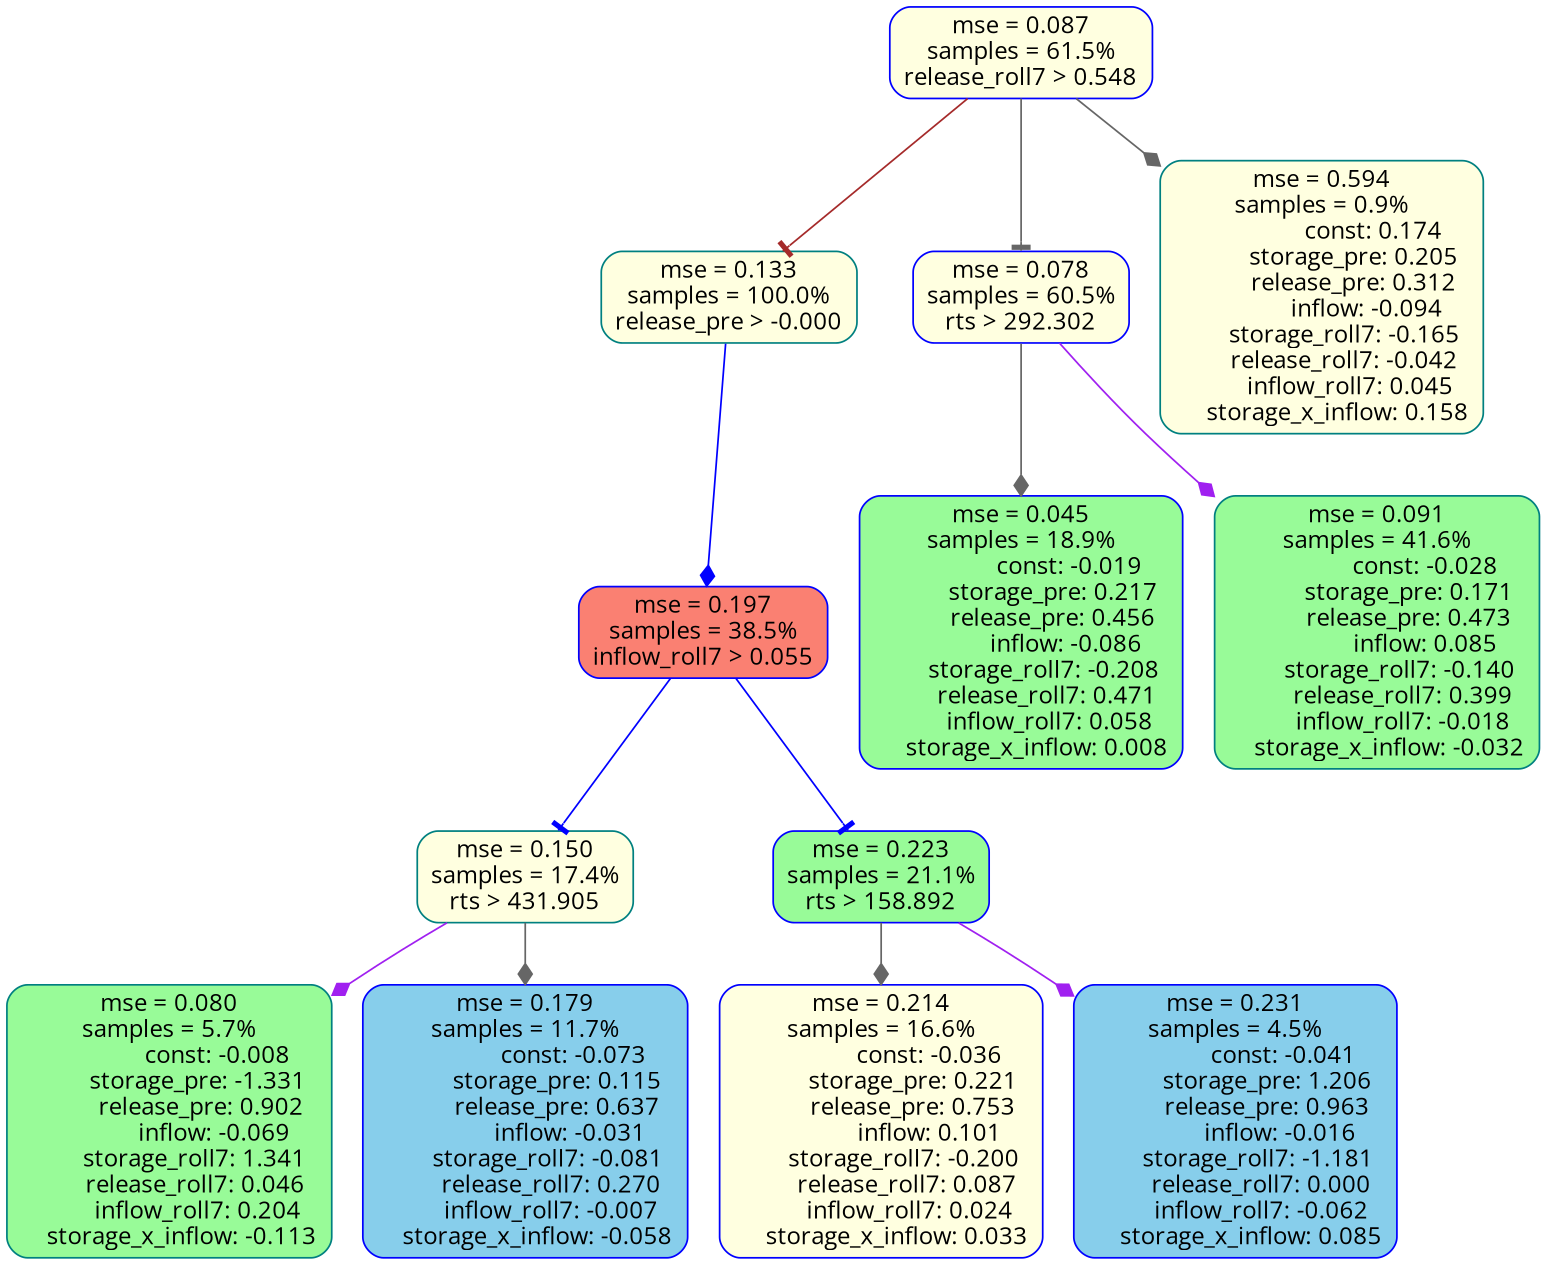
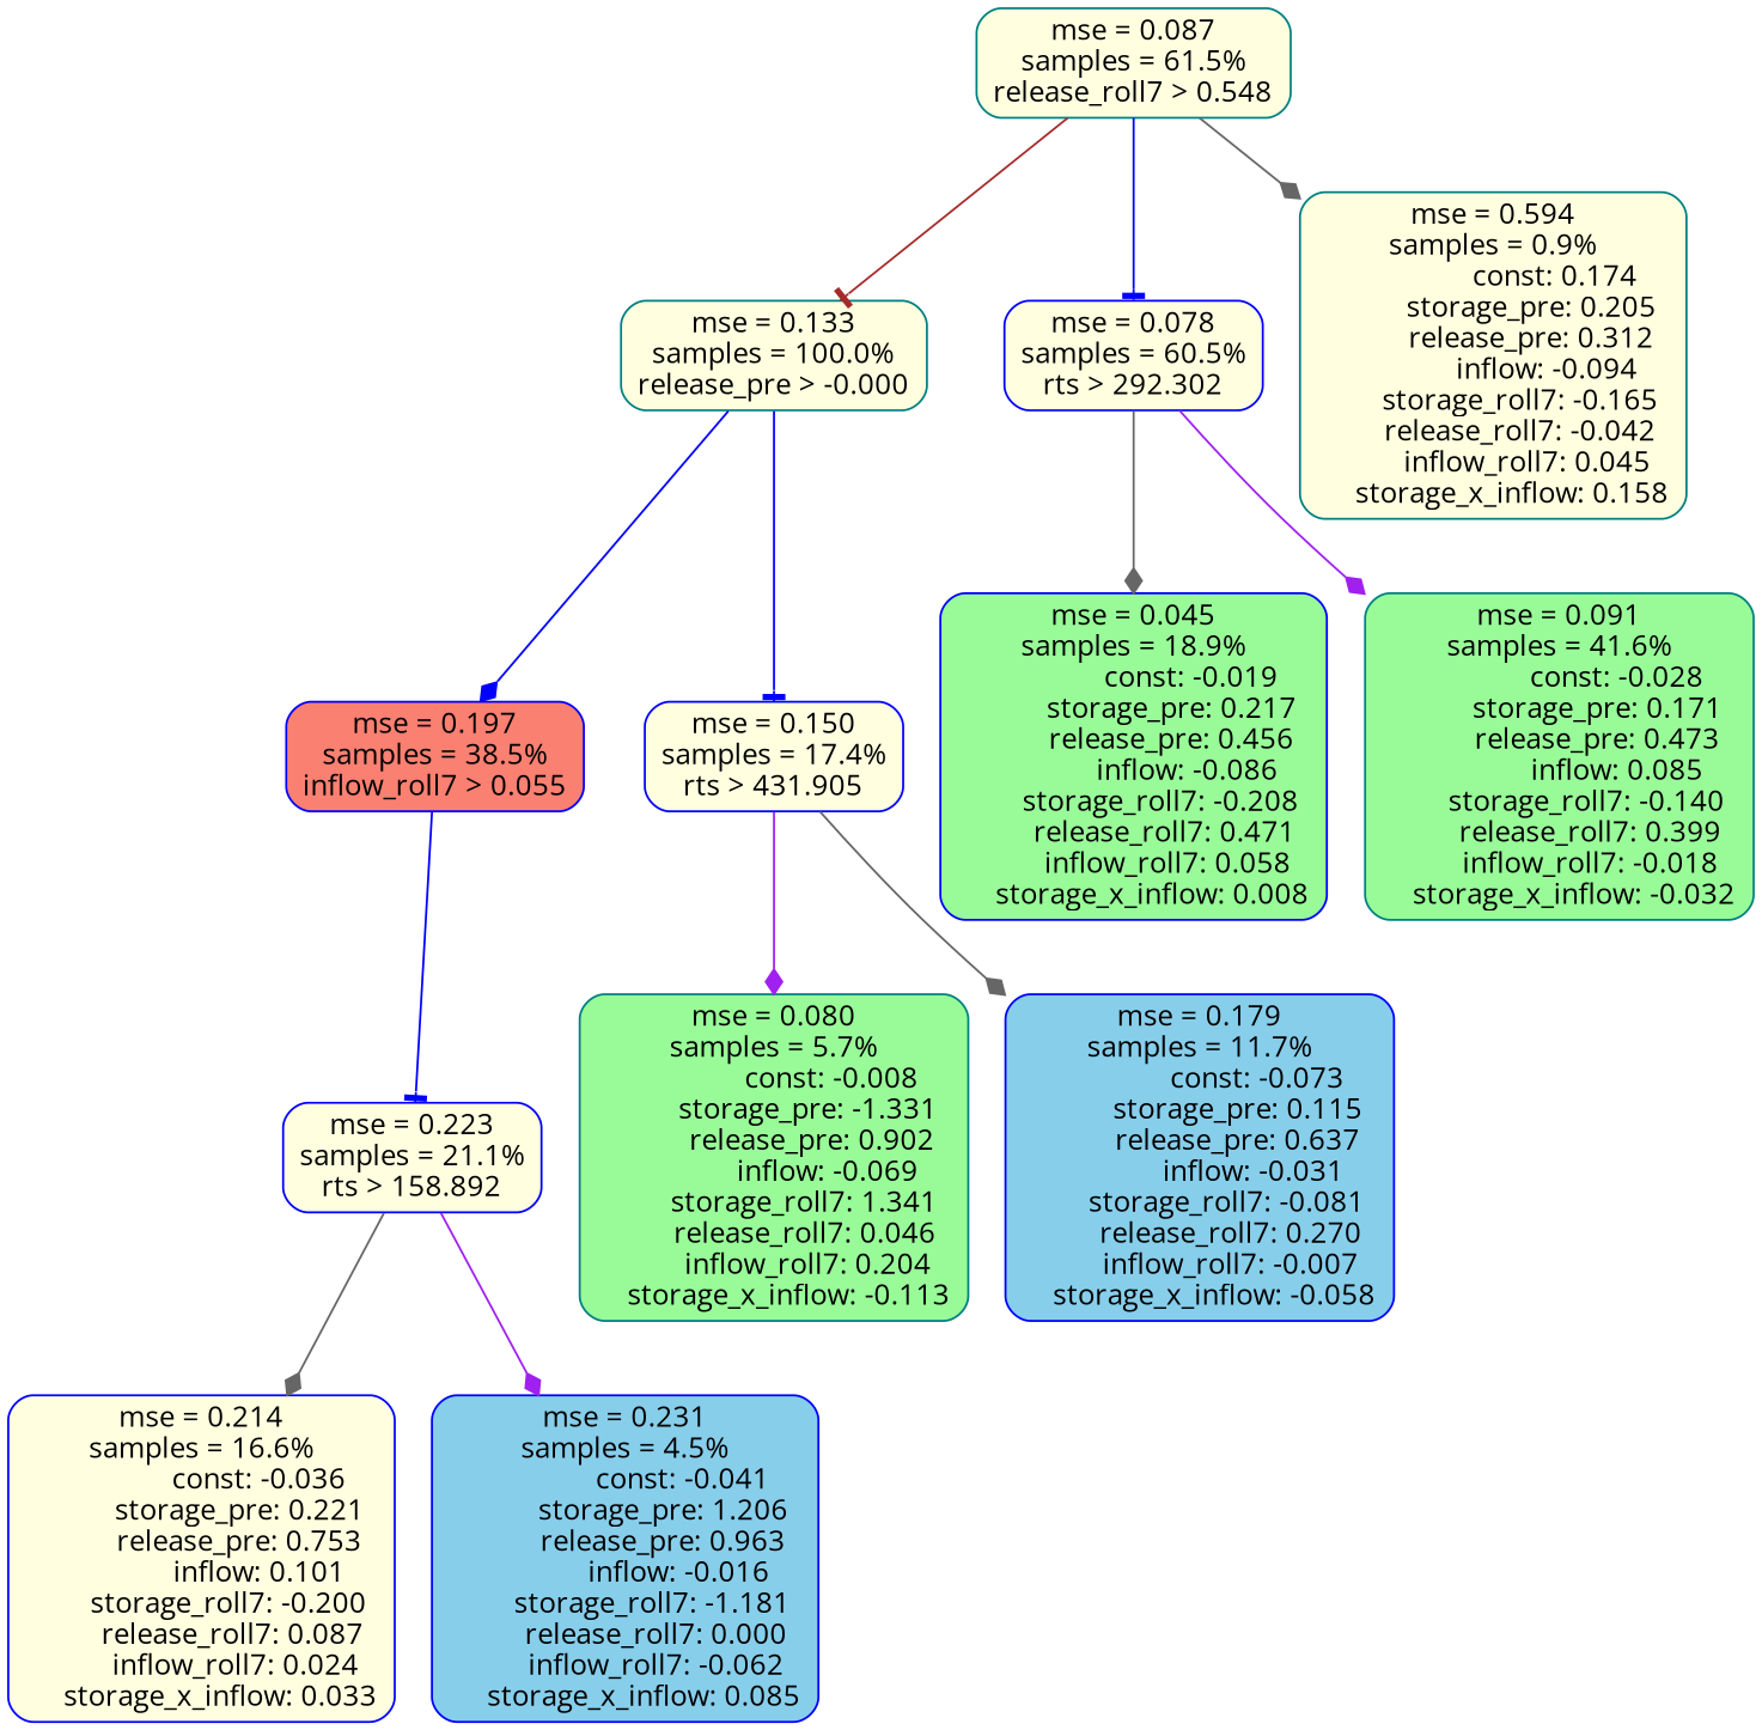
  digraph {
    fontname="Open Sans"
    node [color=blue fillcolor=lightyellow fontname="Open Sans" shape=rectangle style="filled, rounded"]
    edge [arrowhead=diamond color=gray40 fontname="Open Sans"]
    n1 [color=teal label="mse = 0.133\nsamples = 100.0%\nrelease_pre > -0.000"]
    n2 [fillcolor=salmon label="mse = 0.197\nsamples = 38.5%\ninflow_roll7 > 0.055"]
-   n3 [label="mse = 0.087\nsamples = 61.5%\nrelease_roll7 > 0.548"]
+   n3 [color=teal label="mse = 0.087\nsamples = 61.5%\nrelease_roll7 > 0.548"]
    n4 [label="mse = 0.078\nsamples = 60.5%\nrts > 292.302"]
    n5 [color=teal label="mse = 0.594\nsamples = 0.9%\n                const: 0.174\n          storage_pre: 0.205\n          release_pre: 0.312\n              inflow: -0.094\n       storage_roll7: -0.165\n       release_roll7: -0.042\n         inflow_roll7: 0.045\n     storage_x_inflow: 0.158"]
-   n6 [color=teal label="mse = 0.150\nsamples = 17.4%\nrts > 431.905"]
-   n7 [fillcolor=palegreen label="mse = 0.223\nsamples = 21.1%\nrts > 158.892"]
+   n6 [label="mse = 0.150\nsamples = 17.4%\nrts > 431.905"]
+   n7 [label="mse = 0.223\nsamples = 21.1%\nrts > 158.892"]
    n8 [fillcolor=palegreen label="mse = 0.045\nsamples = 18.9%\n               const: -0.019\n          storage_pre: 0.217\n          release_pre: 0.456\n              inflow: -0.086\n       storage_roll7: -0.208\n        release_roll7: 0.471\n         inflow_roll7: 0.058\n     storage_x_inflow: 0.008"]
    n9 [color=teal fillcolor=palegreen label="mse = 0.091\nsamples = 41.6%\n               const: -0.028\n          storage_pre: 0.171\n          release_pre: 0.473\n               inflow: 0.085\n       storage_roll7: -0.140\n        release_roll7: 0.399\n        inflow_roll7: -0.018\n    storage_x_inflow: -0.032"]
    n10 [color=teal fillcolor=palegreen label="mse = 0.080\nsamples = 5.7%\n               const: -0.008\n         storage_pre: -1.331\n          release_pre: 0.902\n              inflow: -0.069\n        storage_roll7: 1.341\n        release_roll7: 0.046\n         inflow_roll7: 0.204\n    storage_x_inflow: -0.113"]
    n11 [fillcolor=skyblue label="mse = 0.179\nsamples = 11.7%\n               const: -0.073\n          storage_pre: 0.115\n          release_pre: 0.637\n              inflow: -0.031\n       storage_roll7: -0.081\n        release_roll7: 0.270\n        inflow_roll7: -0.007\n    storage_x_inflow: -0.058"]
    n12 [label="mse = 0.214\nsamples = 16.6%\n               const: -0.036\n          storage_pre: 0.221\n          release_pre: 0.753\n               inflow: 0.101\n       storage_roll7: -0.200\n        release_roll7: 0.087\n         inflow_roll7: 0.024\n     storage_x_inflow: 0.033"]
    n13 [fillcolor=skyblue label="mse = 0.231\nsamples = 4.5%\n               const: -0.041\n          storage_pre: 1.206\n          release_pre: 0.963\n              inflow: -0.016\n       storage_roll7: -1.181\n        release_roll7: 0.000\n        inflow_roll7: -0.062\n     storage_x_inflow: 0.085"]
    n1 -> n2 [color=blue]
-   n2 -> n6 [arrowhead=tee color=blue]
+   n1 -> n6 [arrowhead=tee color=blue]
    n2 -> n7 [arrowhead=tee color=blue]
    n3 -> n1 [arrowhead=tee color=brown]
-   n3 -> n4 [arrowhead=tee]
+   n3 -> n4 [arrowhead=tee color=blue]
    n3 -> n5
    n4 -> n8
    n4 -> n9 [color=purple]
    n6 -> n10 [color=purple]
    n6 -> n11
    n7 -> n12
    n7 -> n13 [color=purple]
  }
